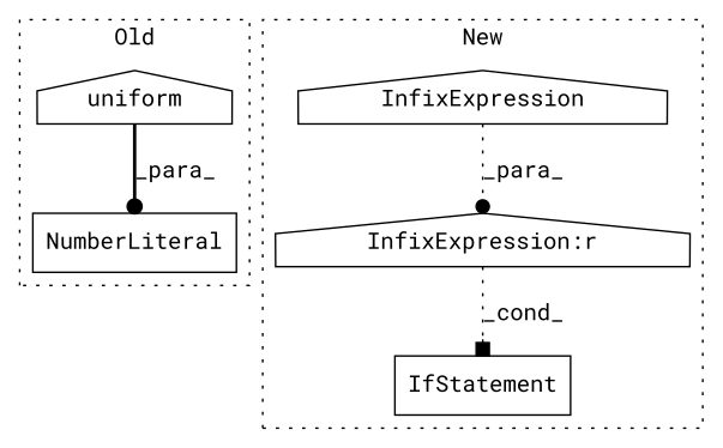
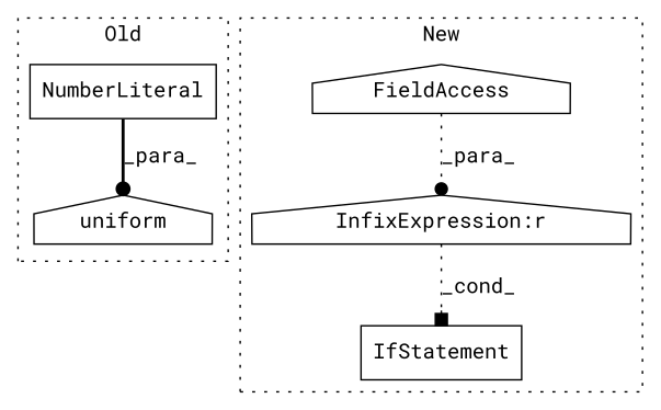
  digraph {
    fontname="Roboto Mono"
    node [fontname="Roboto Mono" shape=house]
    edge [arrowhead=dot fontname="Roboto Mono" style=dotted]
    n1 [a=32 l="8,1" label=uniform s="310,333"]
    n2 [a=34 l=1 label=NumberLiteral s=321 shape=box]
    n3 [a=25 l="4,2" label=IfStatement s="748,835" shape=box]
    n4 [a=27 l=4 label="InfixExpression:r" s=827]
-   n5 [a=22 l=31 label=InfixExpression s=796]
+   n5 [a=22 l=31 label=FieldAccess s=796]
    subgraph cluster_1 {
      label=Old
      style=dotted
      n1
      n2
    }
    subgraph cluster_2 {
      label=New
      style=dotted
      n3
      n4
      n5
    }
-   n1 -> n2 [label=_para_ style=bold]
+   n2 -> n1 [label=_para_ style=bold]
    n4 -> n3 [arrowhead=box label=_cond_]
    n5 -> n4 [label=_para_]
  }
